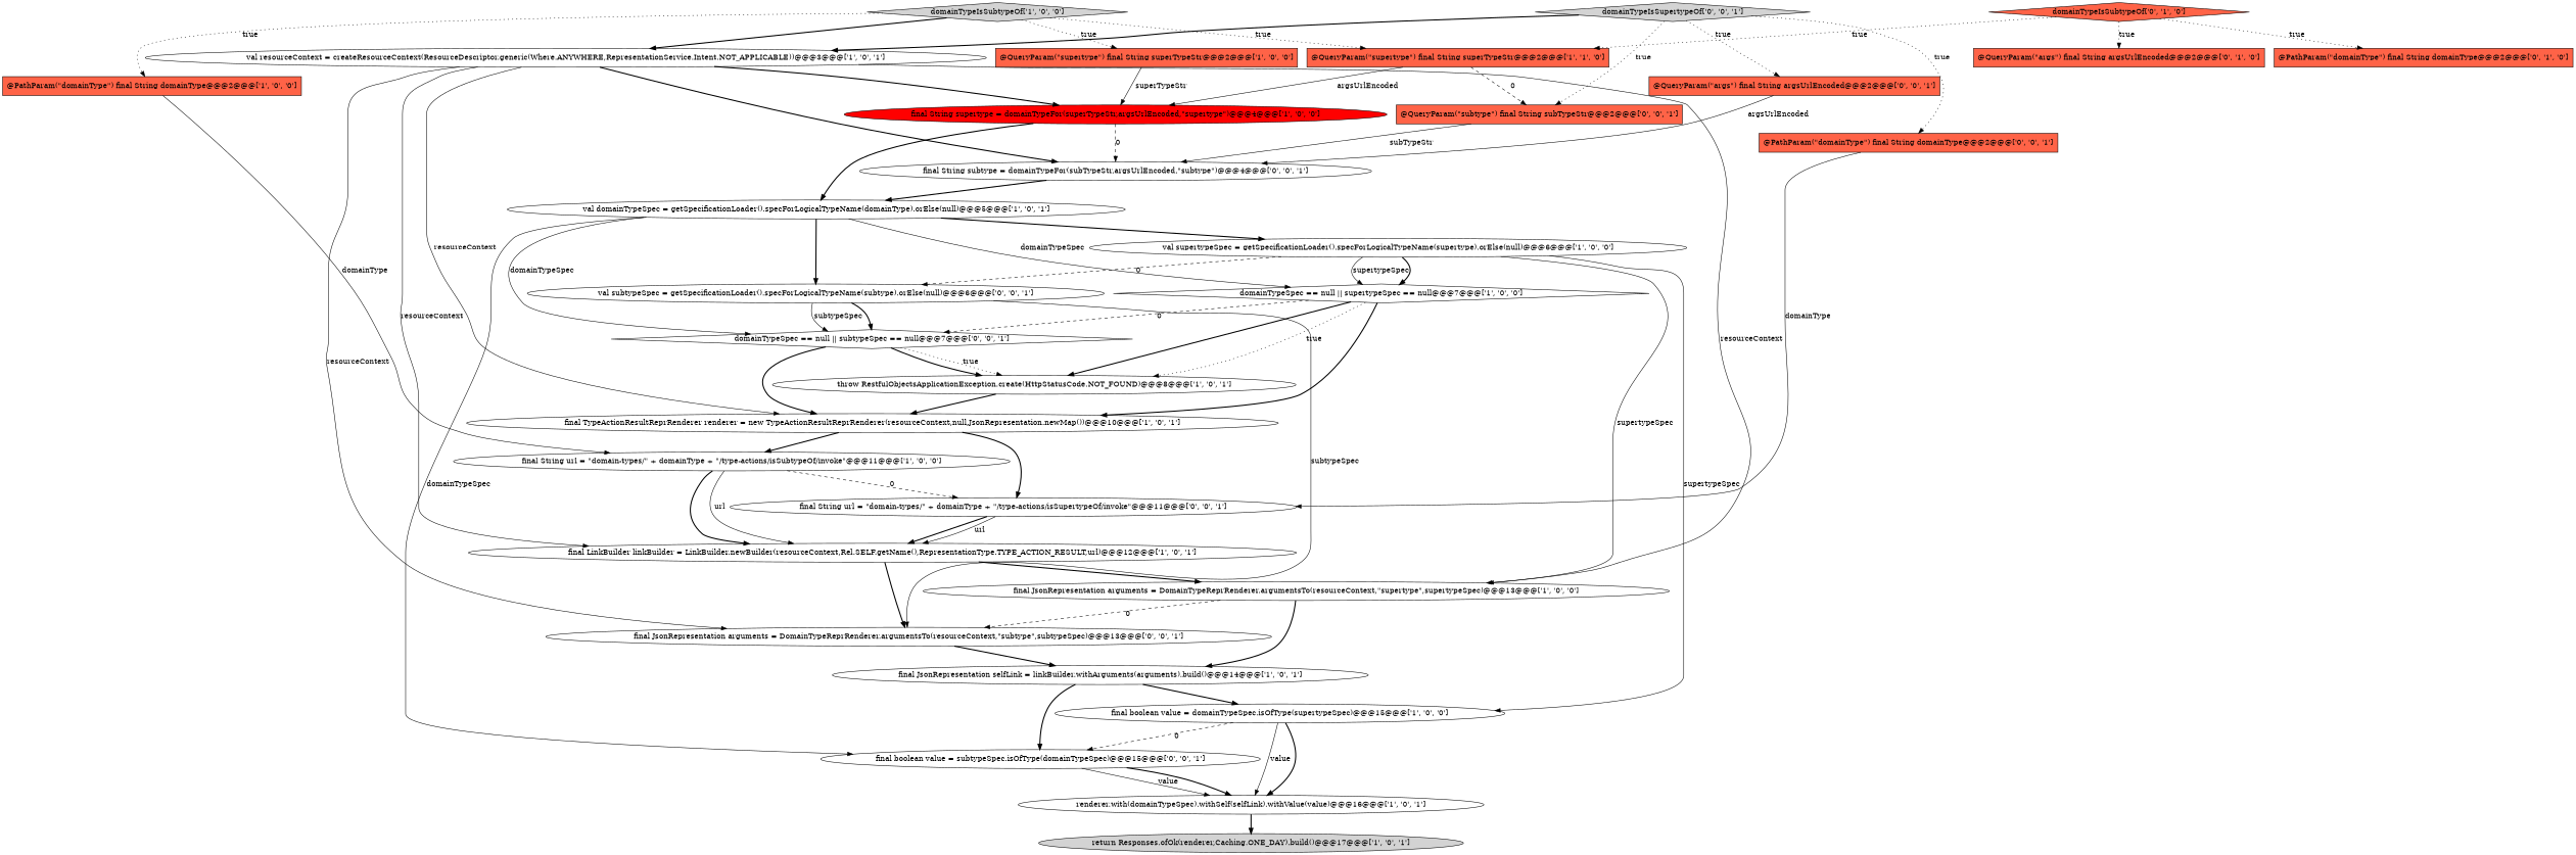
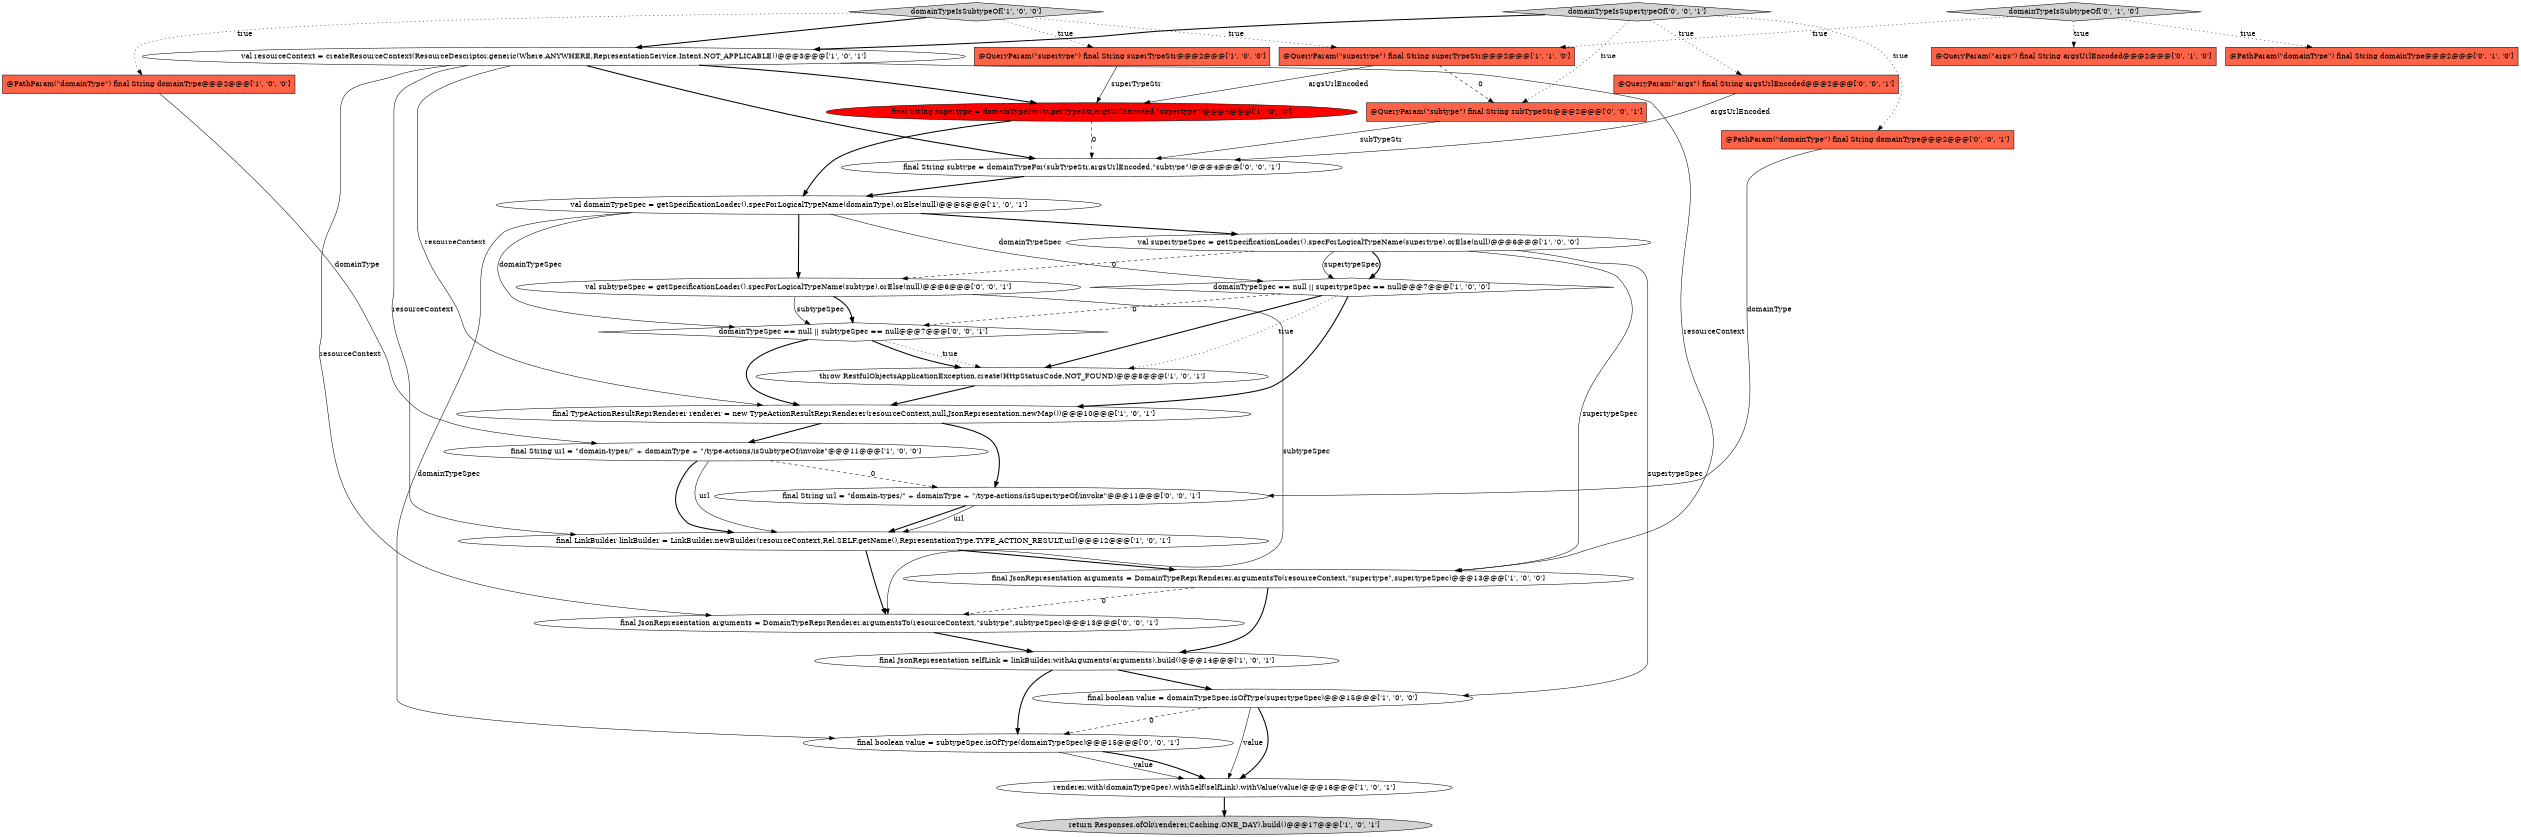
  digraph {
    node [fillcolor=white shape=ellipse style=filled]
    edge [style=bold]
    n1 [label="throw RestfulObjectsApplicationException.create(HttpStatusCode.NOT_FOUND)@@@8@@@['1', '0', '1']"]
    n2 [label="final TypeActionResultReprRenderer renderer = new TypeActionResultReprRenderer(resourceContext,null,JsonRepresentation.newMap())@@@10@@@['1', '0', '1']"]
    n3 [label="final JsonRepresentation selfLink = linkBuilder.withArguments(arguments).build()@@@14@@@['1', '0', '1']"]
    n4 [label="final boolean value = domainTypeSpec.isOfType(supertypeSpec)@@@15@@@['1', '0', '0']"]
    n5 [label="final boolean value = subtypeSpec.isOfType(domainTypeSpec)@@@15@@@['0', '0', '1']"]
    n6 [label="final String url = \"domain-types/\" + domainType + \"/type-actions/isSupertypeOf/invoke\"@@@11@@@['0', '0', '1']"]
    n7 [label="final LinkBuilder linkBuilder = LinkBuilder.newBuilder(resourceContext,Rel.SELF.getName(),RepresentationType.TYPE_ACTION_RESULT,url)@@@12@@@['1', '0', '1']"]
    n8 [label="val domainTypeSpec = getSpecificationLoader().specForLogicalTypeName(domainType).orElse(null)@@@5@@@['1', '0', '1']"]
    n9 [label="domainTypeSpec == null || supertypeSpec == null@@@7@@@['1', '0', '0']" shape=diamond]
    n10 [label="domainTypeSpec == null || subtypeSpec == null@@@7@@@['0', '0', '1']" shape=diamond]
    n11 [label="val supertypeSpec = getSpecificationLoader().specForLogicalTypeName(supertype).orElse(null)@@@6@@@['1', '0', '0']"]
    n12 [label="val subtypeSpec = getSpecificationLoader().specForLogicalTypeName(subtype).orElse(null)@@@6@@@['0', '0', '1']"]
    n13 [label="final String url = \"domain-types/\" + domainType + \"/type-actions/isSubtypeOf/invoke\"@@@11@@@['1', '0', '0']"]
    n14 [fillcolor=tomato label="@QueryParam(\"supertype\") final String superTypeStr@@@2@@@['1', '1', '0']" shape=box]
    n15 [fillcolor=red label="final String supertype = domainTypeFor(superTypeStr,argsUrlEncoded,\"supertype\")@@@4@@@['1', '0', '0']"]
    n16 [fillcolor=tomato label="@QueryParam(\"subtype\") final String subTypeStr@@@2@@@['0', '0', '1']" shape=box]
    n17 [fillcolor=tomato label="@QueryParam(\"args\") final String argsUrlEncoded@@@2@@@['0', '0', '1']" shape=box]
    n18 [label="final String subtype = domainTypeFor(subTypeStr,argsUrlEncoded,\"subtype\")@@@4@@@['0', '0', '1']"]
    n19 [fillcolor=tomato label="@PathParam(\"domainType\") final String domainType@@@2@@@['0', '1', '0']" shape=box]
    n20 [fillcolor=lightgray label="domainTypeIsSupertypeOf['0', '0', '1']" shape=diamond]
    n21 [fillcolor=tomato label="@PathParam(\"domainType\") final String domainType@@@2@@@['0', '0', '1']" shape=box]
    n22 [label="val resourceContext = createResourceContext(ResourceDescriptor.generic(Where.ANYWHERE,RepresentationService.Intent.NOT_APPLICABLE))@@@3@@@['1', '0', '1']"]
    n23 [fillcolor=tomato label="@QueryParam(\"args\") final String argsUrlEncoded@@@2@@@['0', '1', '0']" shape=box]
    n24 [label="renderer.with(domainTypeSpec).withSelf(selfLink).withValue(value)@@@16@@@['1', '0', '1']"]
    n25 [fillcolor=lightgray label="return Responses.ofOk(renderer,Caching.ONE_DAY).build()@@@17@@@['1', '0', '1']"]
    n26 [label="final JsonRepresentation arguments = DomainTypeReprRenderer.argumentsTo(resourceContext,\"supertype\",supertypeSpec)@@@13@@@['1', '0', '0']"]
    n27 [label="final JsonRepresentation arguments = DomainTypeReprRenderer.argumentsTo(resourceContext,\"subtype\",subtypeSpec)@@@13@@@['0', '0', '1']"]
    n28 [fillcolor=lightgray label="domainTypeIsSubtypeOf['1', '0', '0']" shape=diamond]
    n29 [fillcolor=tomato label="@PathParam(\"domainType\") final String domainType@@@2@@@['1', '0', '0']" shape=box]
    n30 [fillcolor=tomato label="@QueryParam(\"supertype\") final String superTypeStr@@@2@@@['1', '0', '0']" shape=box]
-   n31 [fillcolor=tomato label="domainTypeIsSubtypeOf['0', '1', '0']" shape=diamond]
+   n31 [fillcolor=lightgray label="domainTypeIsSubtypeOf['0', '1', '0']" shape=diamond]
    n1 -> n2
    n2 -> n6
    n2 -> n13
    n3 -> n4
    n3 -> n5
    n4 -> n5 [label=0 style=dashed]
    n4 -> n24 [label=value style=solid]
    n4 -> n24
    n5 -> n24 [label=value style=solid]
    n5 -> n24
    n6 -> n7
    n6 -> n7 [label=url style=solid]
    n7 -> n26
    n7 -> n27
    n8 -> n5 [label=domainTypeSpec style=solid]
    n8 -> n9 [label=domainTypeSpec style=solid]
    n8 -> n10 [label=domainTypeSpec style=solid]
    n8 -> n11
    n8 -> n12
    n9 -> n1 [label=true style=dotted]
    n9 -> n1
    n9 -> n2
    n9 -> n10 [label=0 style=dashed]
    n10 -> n1 [label=true style=dotted]
    n10 -> n1
    n10 -> n2
    n11 -> n4 [label=supertypeSpec style=solid]
    n11 -> n9 [label=supertypeSpec style=solid]
    n11 -> n9
    n11 -> n12 [label=0 style=dashed]
    n11 -> n26 [label=supertypeSpec style=solid]
    n12 -> n10
    n12 -> n10 [label=subtypeSpec style=solid]
    n12 -> n27 [label=subtypeSpec style=solid]
    n13 -> n6 [label=0 style=dashed]
    n13 -> n7
    n13 -> n7 [label=url style=solid]
    n14 -> n15 [label=argsUrlEncoded style=solid]
    n14 -> n16 [label=0 style=dashed]
    n15 -> n8
    n15 -> n18 [label=0 style=dashed]
    n16 -> n18 [label=subTypeStr style=solid]
    n17 -> n18 [label=argsUrlEncoded style=solid]
    n18 -> n8
    n20 -> n16 [label=true style=dotted]
    n20 -> n17 [label=true style=dotted]
    n20 -> n21 [label=true style=dotted]
    n20 -> n22
    n21 -> n6 [label=domainType style=solid]
    n22 -> n2 [label=resourceContext style=solid]
    n22 -> n7 [label=resourceContext style=solid]
    n22 -> n15
    n22 -> n18
    n22 -> n26 [label=resourceContext style=solid]
    n22 -> n27 [label=resourceContext style=solid]
    n24 -> n25
    n26 -> n3
    n26 -> n27 [label=0 style=dashed]
    n27 -> n3
    n28 -> n14 [label=true style=dotted]
    n28 -> n22
    n28 -> n29 [label=true style=dotted]
    n28 -> n30 [label=true style=dotted]
    n29 -> n13 [label=domainType style=solid]
    n30 -> n15 [label=superTypeStr style=solid]
    n31 -> n14 [label=true style=dotted]
    n31 -> n19 [label=true style=dotted]
    n31 -> n23 [label=true style=dotted]
  }
